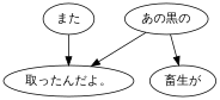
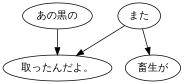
  digraph {
    fontname=Nunito
    node [fontname=Nunito]
    edge [fontname=Nunito]
    n1 [label="また"]
    n2 [label="取ったんだよ。"]
    n3 [label="あの黒の"]
    n4 [label="畜生が"]
    n1 -> n2
    n3 -> n2
-   n3 -> n4
+   n1 -> n4
  }
